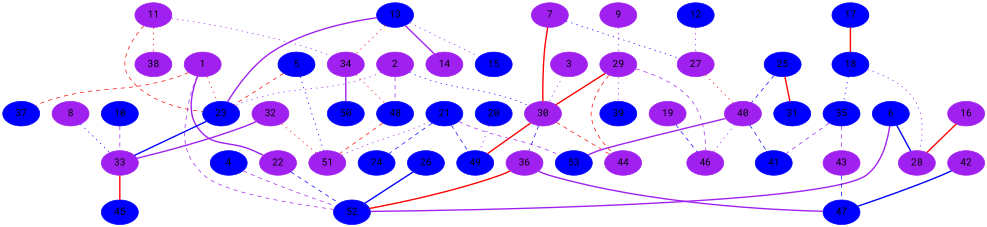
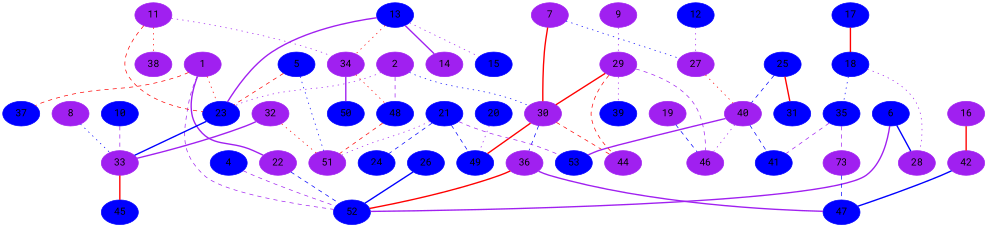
  graph {
    fontname="Roboto Mono"
    node [color=blue fontname="Roboto Mono" style=filled]
    edge [color=purple fontname="Roboto Mono" style=dotted weight=1.0]
    1 [color=purple]
    22 [color=purple]
    23
    37
    52
-   3 [color=purple]
    30 [color=purple]
    33 [color=purple]
    2 [color=purple]
    48
    49
    44 [color=purple]
    36 [color=purple]
    51 [color=purple]
    4
    5
    6
    28 [color=purple]
    7 [color=purple]
    27 [color=purple]
    40 [color=purple]
    8 [color=purple]
    45
    9 [color=purple]
    29 [color=purple]
    46 [color=purple]
    39
    10
    11 [color=purple]
    34 [color=purple]
    38 [color=purple]
    50
    12
    13
    14 [color=purple]
    15
    16 [color=purple]
    17
    18
    35
    41
-   43 [color=purple]
+   43 [color=purple label=73]
    19 [color=purple]
    20
    21
    24
    53
    25
    31
    26
    47
    32 [color=purple]
    42 [color=purple]
    1 -- 22 [style=bold]
    1 -- 23 [color=red]
    1 -- 37 [color=red style=dashed]
    1 -- 52 [style=dashed]
    22 -- 52 [color=blue style=dashed]
    23 -- 33 [color=blue style=bold]
-   3 -- 30
    30 -- 49 [color=red style=bold]
    30 -- 44 [color=red style=dashed]
    30 -- 36 [color=blue style=dashed]
    33 -- 45 [color=red style=bold]
    2 -- 23
    2 -- 30 [color=blue]
    2 -- 48 [style=dashed]
    48 -- 51 [color=red style=dashed]
    36 -- 52 [color=red style=bold]
    36 -- 47 [style=bold]
    4 -- 52 [style=dashed]
    5 -- 23 [color=red style=dashed]
    5 -- 51 [color=blue]
    6 -- 52 [style=bold]
    6 -- 28 [color=blue style=bold]
    7 -- 30 [color=red style=bold]
    7 -- 27 [color=blue]
    27 -- 40 [color=red]
    40 -- 46
    40 -- 41 [color=blue style=dashed]
    40 -- 53 [style=bold]
    8 -- 33 [color=blue]
    9 -- 29
    29 -- 30 [color=red style=bold]
    29 -- 44 [color=red style=dashed]
    29 -- 46 [style=dashed]
    29 -- 39
    10 -- 33 [style=dashed]
    11 -- 23 [color=red style=dashed]
    11 -- 34
    11 -- 38 [color=red]
    34 -- 48 [color=red]
    34 -- 50 [style=bold]
    12 -- 27
    13 -- 23 [style=bold]
    13 -- 34 [color=red]
    13 -- 14 [style=bold]
    13 -- 15
-   16 -- 28 [color=red style=bold]
+   16 -- 42 [color=red style=bold]
    17 -- 18 [color=red style=bold]
    18 -- 28
    18 -- 35 [color=blue]
    35 -- 41 [style=dashed]
    35 -- 43 [style=dashed]
    43 -- 47 [color=blue style=dashed]
    19 -- 46 [color=blue style=dashed]
    20 -- 49
    21 -- 49 [color=blue style=dashed weight=2.0]
    21 -- 51
    21 -- 24 [color=blue style=dashed]
    21 -- 53 [style=dashed]
    25 -- 40 [color=blue style=dashed]
    25 -- 31 [color=red style=bold]
    26 -- 52 [color=blue style=bold]
    32 -- 33 [style=bold]
    32 -- 51 [color=red]
    42 -- 47 [color=blue style=bold]
  }
